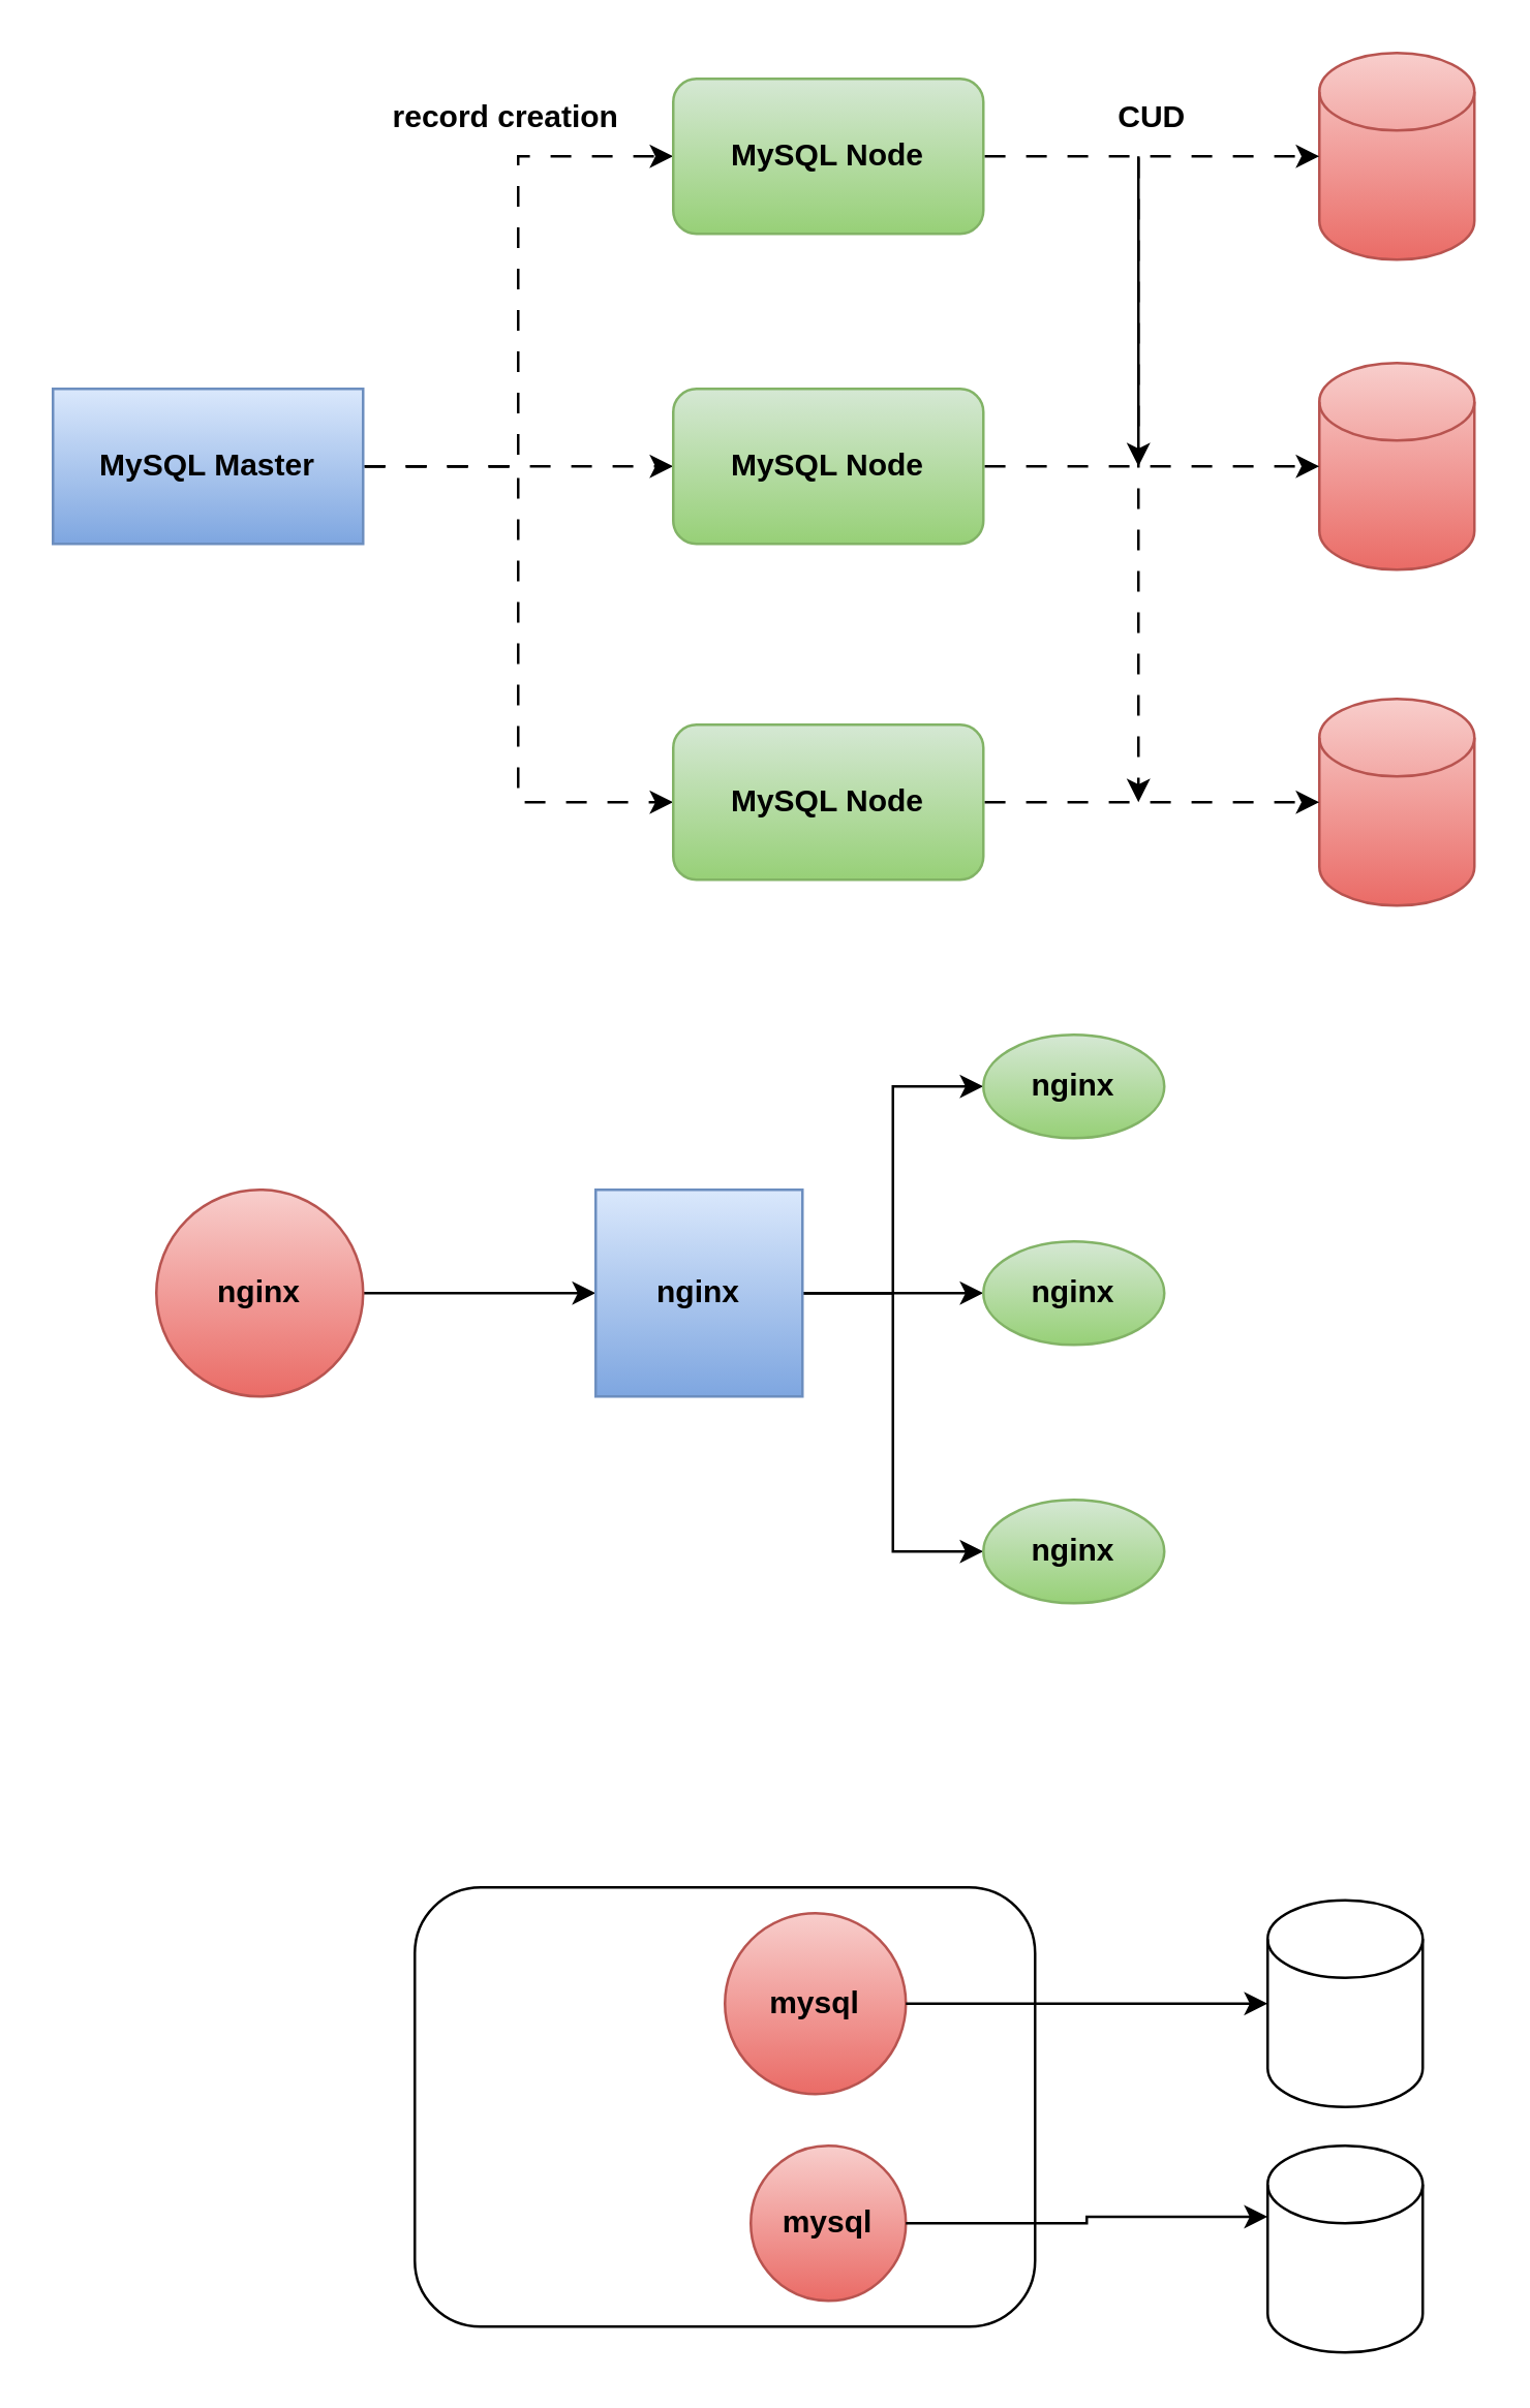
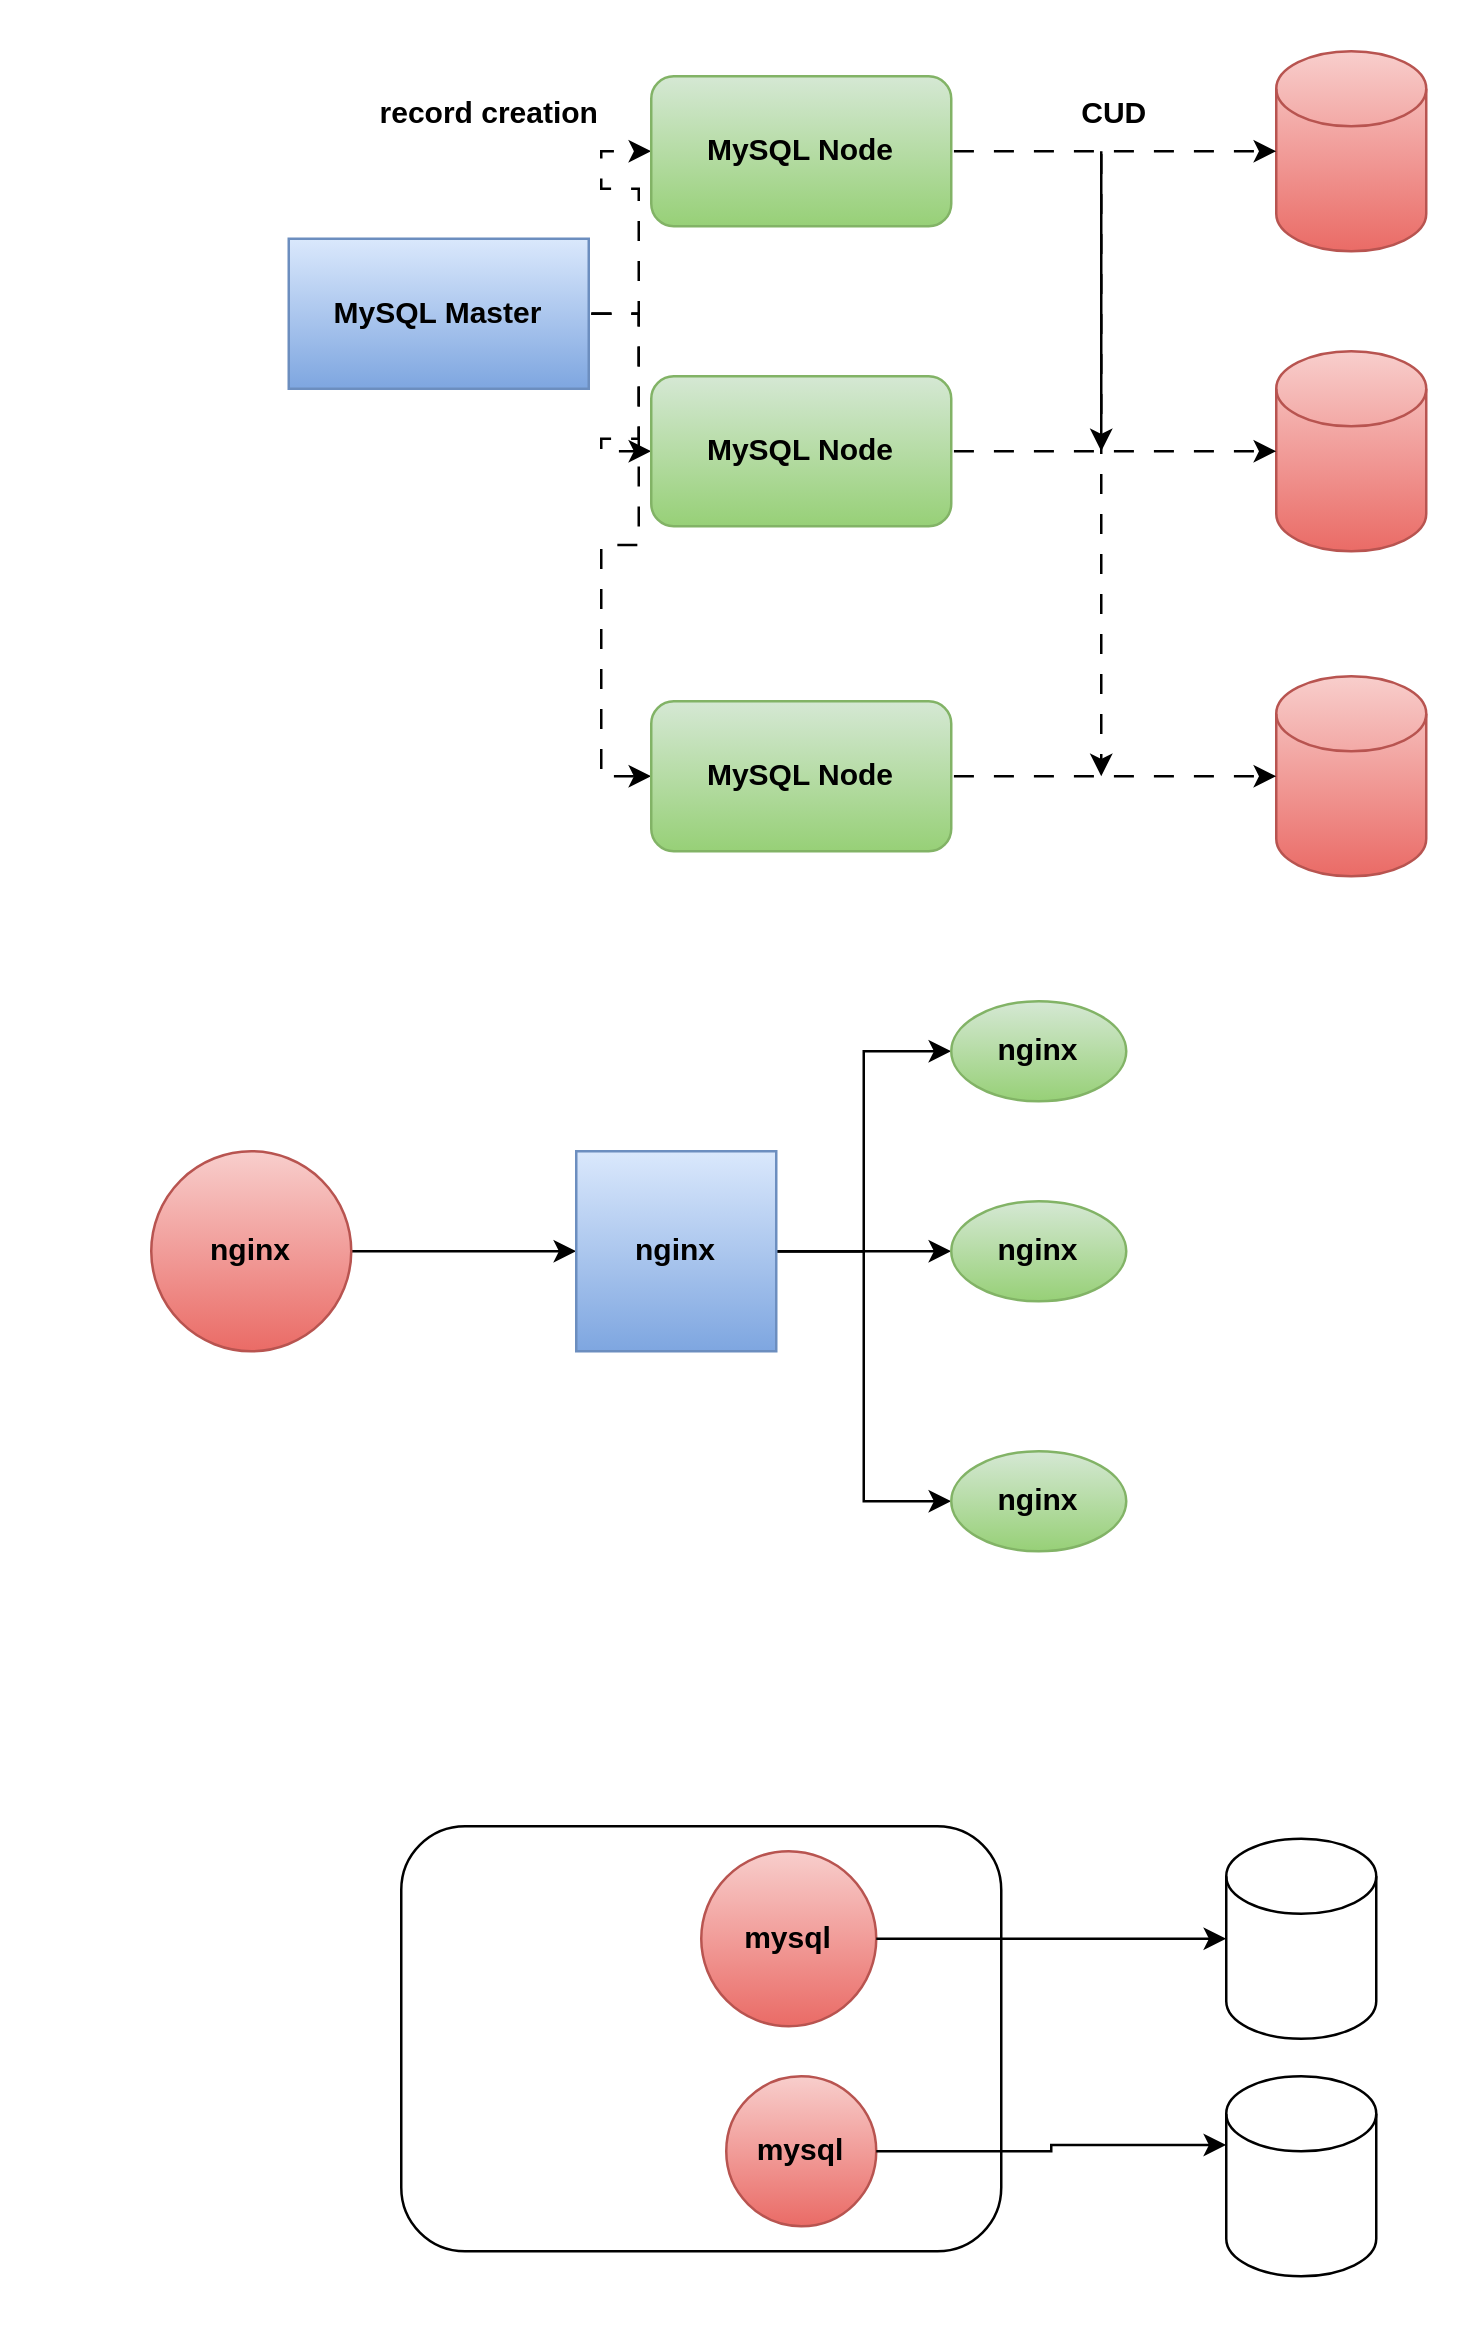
  <mxCell id="0" />
  <mxCell id="1" parent="0" />
  <mxCell id="2" style="edgeStyle=orthogonalEdgeStyle;rounded=0;orthogonalLoop=1;jettySize=auto;html=1;entryX=0;entryY=0.5;entryDx=0;entryDy=0;flowAnimation=1;" parent="1" source="5" target="7" edge="1"><mxGeometry relative="1" as="geometry" /></mxCell>
  <mxCell id="3" style="edgeStyle=orthogonalEdgeStyle;rounded=0;orthogonalLoop=1;jettySize=auto;html=1;entryX=0;entryY=0.5;entryDx=0;entryDy=0;flowAnimation=1;" parent="1" source="5" target="6" edge="1"><mxGeometry relative="1" as="geometry" /></mxCell>
  <mxCell id="4" style="edgeStyle=orthogonalEdgeStyle;rounded=0;orthogonalLoop=1;jettySize=auto;html=1;entryX=0;entryY=0.5;entryDx=0;entryDy=0;flowAnimation=1;" parent="1" source="5" target="8" edge="1"><mxGeometry relative="1" as="geometry" /></mxCell>
- <mxCell id="5" value="&lt;b&gt;MySQL Master&lt;/b&gt;" style="rounded=0;whiteSpace=wrap;html=1;fillColor=#dae8fc;gradientColor=#7ea6e0;strokeColor=#6c8ebf;" parent="1" vertex="1"><mxGeometry x="20" y="150" width="120" height="60" as="geometry" /></mxCell>
+ <mxCell id="5" value="&lt;b&gt;MySQL Master&lt;/b&gt;" style="rounded=0;whiteSpace=wrap;html=1;fillColor=#dae8fc;gradientColor=#7ea6e0;strokeColor=#6c8ebf;" parent="1" vertex="1"><mxGeometry x="115" y="95" width="120" height="60" as="geometry" /></mxCell>
  <mxCell id="6" value="&lt;b&gt;MySQL Node&lt;/b&gt;" style="rounded=1;whiteSpace=wrap;html=1;fillColor=#d5e8d4;gradientColor=#97d077;strokeColor=#82b366;" parent="1" vertex="1"><mxGeometry x="260" y="30" width="120" height="60" as="geometry" /></mxCell>
  <mxCell id="7" value="&lt;b&gt;MySQL Node&lt;/b&gt;" style="rounded=1;whiteSpace=wrap;html=1;fillColor=#d5e8d4;gradientColor=#97d077;strokeColor=#82b366;" parent="1" vertex="1"><mxGeometry x="260" y="150" width="120" height="60" as="geometry" /></mxCell>
  <mxCell id="8" value="&lt;b&gt;MySQL Node&lt;/b&gt;" style="rounded=1;whiteSpace=wrap;html=1;fillColor=#d5e8d4;gradientColor=#97d077;strokeColor=#82b366;" parent="1" vertex="1"><mxGeometry x="260" y="280" width="120" height="60" as="geometry" /></mxCell>
  <mxCell id="9" value="" style="shape=cylinder3;whiteSpace=wrap;html=1;boundedLbl=1;backgroundOutline=1;size=15;fillColor=#f8cecc;gradientColor=#ea6b66;strokeColor=#b85450;" parent="1" vertex="1"><mxGeometry x="510" y="20" width="60" height="80" as="geometry" /></mxCell>
  <mxCell id="10" value="" style="shape=cylinder3;whiteSpace=wrap;html=1;boundedLbl=1;backgroundOutline=1;size=15;fillColor=#f8cecc;gradientColor=#ea6b66;strokeColor=#b85450;" parent="1" vertex="1"><mxGeometry x="510" y="140" width="60" height="80" as="geometry" /></mxCell>
  <mxCell id="11" value="" style="shape=cylinder3;whiteSpace=wrap;html=1;boundedLbl=1;backgroundOutline=1;size=15;fillColor=#f8cecc;gradientColor=#ea6b66;strokeColor=#b85450;" parent="1" vertex="1"><mxGeometry x="510" y="270" width="60" height="80" as="geometry" /></mxCell>
  <mxCell id="12" style="edgeStyle=orthogonalEdgeStyle;rounded=0;orthogonalLoop=1;jettySize=auto;html=1;entryX=0;entryY=0.5;entryDx=0;entryDy=0;entryPerimeter=0;flowAnimation=1;" parent="1" source="6" target="9" edge="1"><mxGeometry relative="1" as="geometry" /></mxCell>
  <mxCell id="13" style="edgeStyle=orthogonalEdgeStyle;rounded=0;orthogonalLoop=1;jettySize=auto;html=1;entryX=0;entryY=0.5;entryDx=0;entryDy=0;entryPerimeter=0;flowAnimation=1;" parent="1" source="7" target="10" edge="1"><mxGeometry relative="1" as="geometry" /></mxCell>
  <mxCell id="14" style="edgeStyle=orthogonalEdgeStyle;rounded=0;orthogonalLoop=1;jettySize=auto;html=1;entryX=0;entryY=0.5;entryDx=0;entryDy=0;entryPerimeter=0;flowAnimation=1;" parent="1" source="8" target="11" edge="1"><mxGeometry relative="1" as="geometry" /></mxCell>
  <mxCell id="15" value="&lt;b&gt;record creation&lt;/b&gt;" style="text;html=1;align=center;verticalAlign=middle;resizable=0;points=[];autosize=1;strokeColor=none;fillColor=none;" parent="1" vertex="1"><mxGeometry x="140" y="30" width="110" height="30" as="geometry" /></mxCell>
  <mxCell id="16" value="&lt;b&gt;CUD&lt;/b&gt;" style="text;html=1;align=center;verticalAlign=middle;resizable=0;points=[];autosize=1;strokeColor=none;fillColor=none;" parent="1" vertex="1"><mxGeometry x="420" y="30" width="50" height="30" as="geometry" /></mxCell>
  <mxCell id="17" value="" style="endArrow=classic;html=1;rounded=0;" parent="1" edge="1"><mxGeometry width="50" height="50" relative="1" as="geometry"><mxPoint x="440" y="60" as="sourcePoint" /><mxPoint x="440" y="180" as="targetPoint" /></mxGeometry></mxCell>
  <mxCell id="18" value="" style="endArrow=classic;html=1;rounded=0;flowAnimation=1;" parent="1" edge="1"><mxGeometry width="50" height="50" relative="1" as="geometry"><mxPoint x="440" y="60" as="sourcePoint" /><mxPoint x="440" y="310" as="targetPoint" /></mxGeometry></mxCell>
  <mxCell id="19" style="edgeStyle=orthogonalEdgeStyle;rounded=0;orthogonalLoop=1;jettySize=auto;html=1;" parent="1" source="20" target="24" edge="1"><mxGeometry relative="1" as="geometry" /></mxCell>
  <mxCell id="20" value="&lt;b&gt;nginx&lt;/b&gt;" style="ellipse;whiteSpace=wrap;html=1;aspect=fixed;fillColor=#f8cecc;gradientColor=#ea6b66;strokeColor=#b85450;" parent="1" vertex="1"><mxGeometry x="60" y="460" width="80" height="80" as="geometry" /></mxCell>
  <mxCell id="21" style="edgeStyle=orthogonalEdgeStyle;rounded=0;orthogonalLoop=1;jettySize=auto;html=1;entryX=0;entryY=0.5;entryDx=0;entryDy=0;" parent="1" source="24" target="25" edge="1"><mxGeometry relative="1" as="geometry" /></mxCell>
  <mxCell id="22" style="edgeStyle=orthogonalEdgeStyle;rounded=0;orthogonalLoop=1;jettySize=auto;html=1;entryX=0;entryY=0.5;entryDx=0;entryDy=0;" parent="1" source="24" target="27" edge="1"><mxGeometry relative="1" as="geometry" /></mxCell>
  <mxCell id="23" style="edgeStyle=orthogonalEdgeStyle;rounded=0;orthogonalLoop=1;jettySize=auto;html=1;entryX=0;entryY=0.5;entryDx=0;entryDy=0;" parent="1" source="24" target="26" edge="1"><mxGeometry relative="1" as="geometry" /></mxCell>
  <mxCell id="24" value="&lt;b&gt;nginx&lt;/b&gt;" style="whiteSpace=wrap;html=1;aspect=fixed;fillColor=#dae8fc;gradientColor=#7ea6e0;strokeColor=#6c8ebf;" parent="1" vertex="1"><mxGeometry x="230" y="460" width="80" height="80" as="geometry" /></mxCell>
  <mxCell id="25" value="&lt;b&gt;nginx&lt;/b&gt;" style="ellipse;whiteSpace=wrap;html=1;fillColor=#d5e8d4;gradientColor=#97d077;strokeColor=#82b366;" parent="1" vertex="1"><mxGeometry x="380" y="400" width="70" height="40" as="geometry" /></mxCell>
  <mxCell id="26" value="&lt;b&gt;nginx&lt;/b&gt;" style="ellipse;whiteSpace=wrap;html=1;fillColor=#d5e8d4;gradientColor=#97d077;strokeColor=#82b366;" parent="1" vertex="1"><mxGeometry x="380" y="580" width="70" height="40" as="geometry" /></mxCell>
  <mxCell id="27" value="&lt;b&gt;nginx&lt;/b&gt;" style="ellipse;whiteSpace=wrap;html=1;fillColor=#d5e8d4;gradientColor=#97d077;strokeColor=#82b366;" parent="1" vertex="1"><mxGeometry x="380" y="480" width="70" height="40" as="geometry" /></mxCell>
  <mxCell id="28" value="" style="rounded=1;whiteSpace=wrap;html=1;" parent="1" vertex="1"><mxGeometry x="160" y="730" width="240" height="170" as="geometry" /></mxCell>
  <mxCell id="29" value="&lt;b&gt;mysql&lt;/b&gt;" style="ellipse;whiteSpace=wrap;html=1;aspect=fixed;fillColor=#f8cecc;gradientColor=#ea6b66;strokeColor=#b85450;" parent="1" vertex="1"><mxGeometry x="280" y="740" width="70" height="70" as="geometry" /></mxCell>
  <mxCell id="30" value="" style="shape=cylinder3;whiteSpace=wrap;html=1;boundedLbl=1;backgroundOutline=1;size=15;" parent="1" vertex="1"><mxGeometry x="490" y="735" width="60" height="80" as="geometry" /></mxCell>
  <mxCell id="31" style="edgeStyle=orthogonalEdgeStyle;rounded=0;orthogonalLoop=1;jettySize=auto;html=1;entryX=0;entryY=0.5;entryDx=0;entryDy=0;entryPerimeter=0;" parent="1" source="29" target="30" edge="1"><mxGeometry relative="1" as="geometry" /></mxCell>
  <mxCell id="32" value="&lt;b&gt;mysql&lt;/b&gt;" style="ellipse;whiteSpace=wrap;html=1;aspect=fixed;fillColor=#f8cecc;gradientColor=#ea6b66;strokeColor=#b85450;" parent="1" vertex="1"><mxGeometry x="290" y="830" width="60" height="60" as="geometry" /></mxCell>
  <mxCell id="33" value="" style="shape=cylinder3;whiteSpace=wrap;html=1;boundedLbl=1;backgroundOutline=1;size=15;" parent="1" vertex="1"><mxGeometry x="490" y="830" width="60" height="80" as="geometry" /></mxCell>
  <mxCell id="34" style="edgeStyle=orthogonalEdgeStyle;rounded=0;orthogonalLoop=1;jettySize=auto;html=1;entryX=0;entryY=0;entryDx=0;entryDy=27.5;entryPerimeter=0;" parent="1" source="32" target="33" edge="1"><mxGeometry relative="1" as="geometry" /></mxCell>
